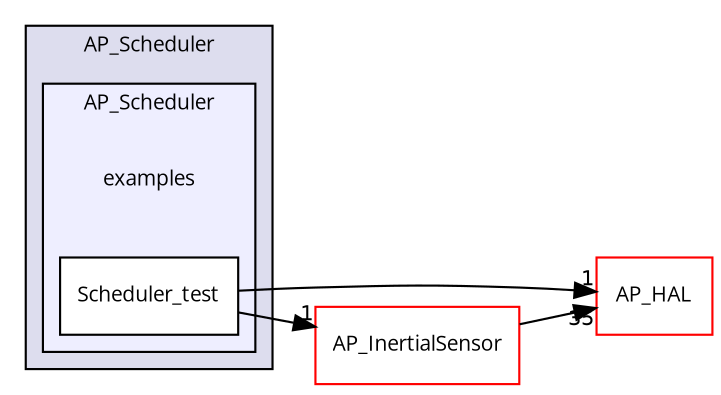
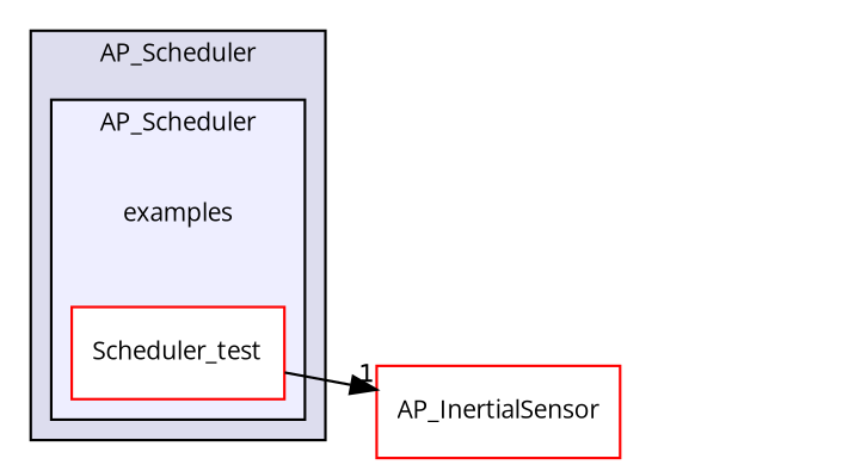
  digraph {
    compound=true
    fontname="Open Sans"
    rankdir=LR
    node [fontname="Open Sans" fontsize=10 shape=box color=red fillcolor=white style=filled]
    edge [fontname="Open Sans" headlabel=1 labeldistance=1.5 labelfontname=Helvetica labelfontsize=10]
    n1 [label=examples shape=plaintext color="" fillcolor="" style=""]
-   n2 [color=black label=Scheduler_test]
-   n3 [label=AP_HAL]
+   n2 [label=Scheduler_test]
    n4 [label=AP_InertialSensor]
    subgraph cluster_1 {
      bgcolor="#ddddee"
      fontsize=10
      label=AP_Scheduler
      pencolor=black
      subgraph cluster_2 {
        bgcolor="#eeeeff"
        fontsize=10
        label=AP_Scheduler
        pencolor=black
        n1
        n2
      }
    }
-   n2 -> n3
    n2 -> n4
-   n4 -> n3 [headlabel=35]
  }
